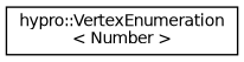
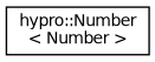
  digraph {
    rankdir=TB
-   n1 [color=black fillcolor=white fontname=Helvetica fontsize=10 height=0.2 label="hypro::VertexEnumeration\l\< Number \>" shape=record style=filled width=0.4]
+   n1 [color=black fillcolor=white fontname=Helvetica fontsize=10 height=0.2 label="hypro::Number\l\< Number \>" shape=record style=filled width=0.4]
  }
